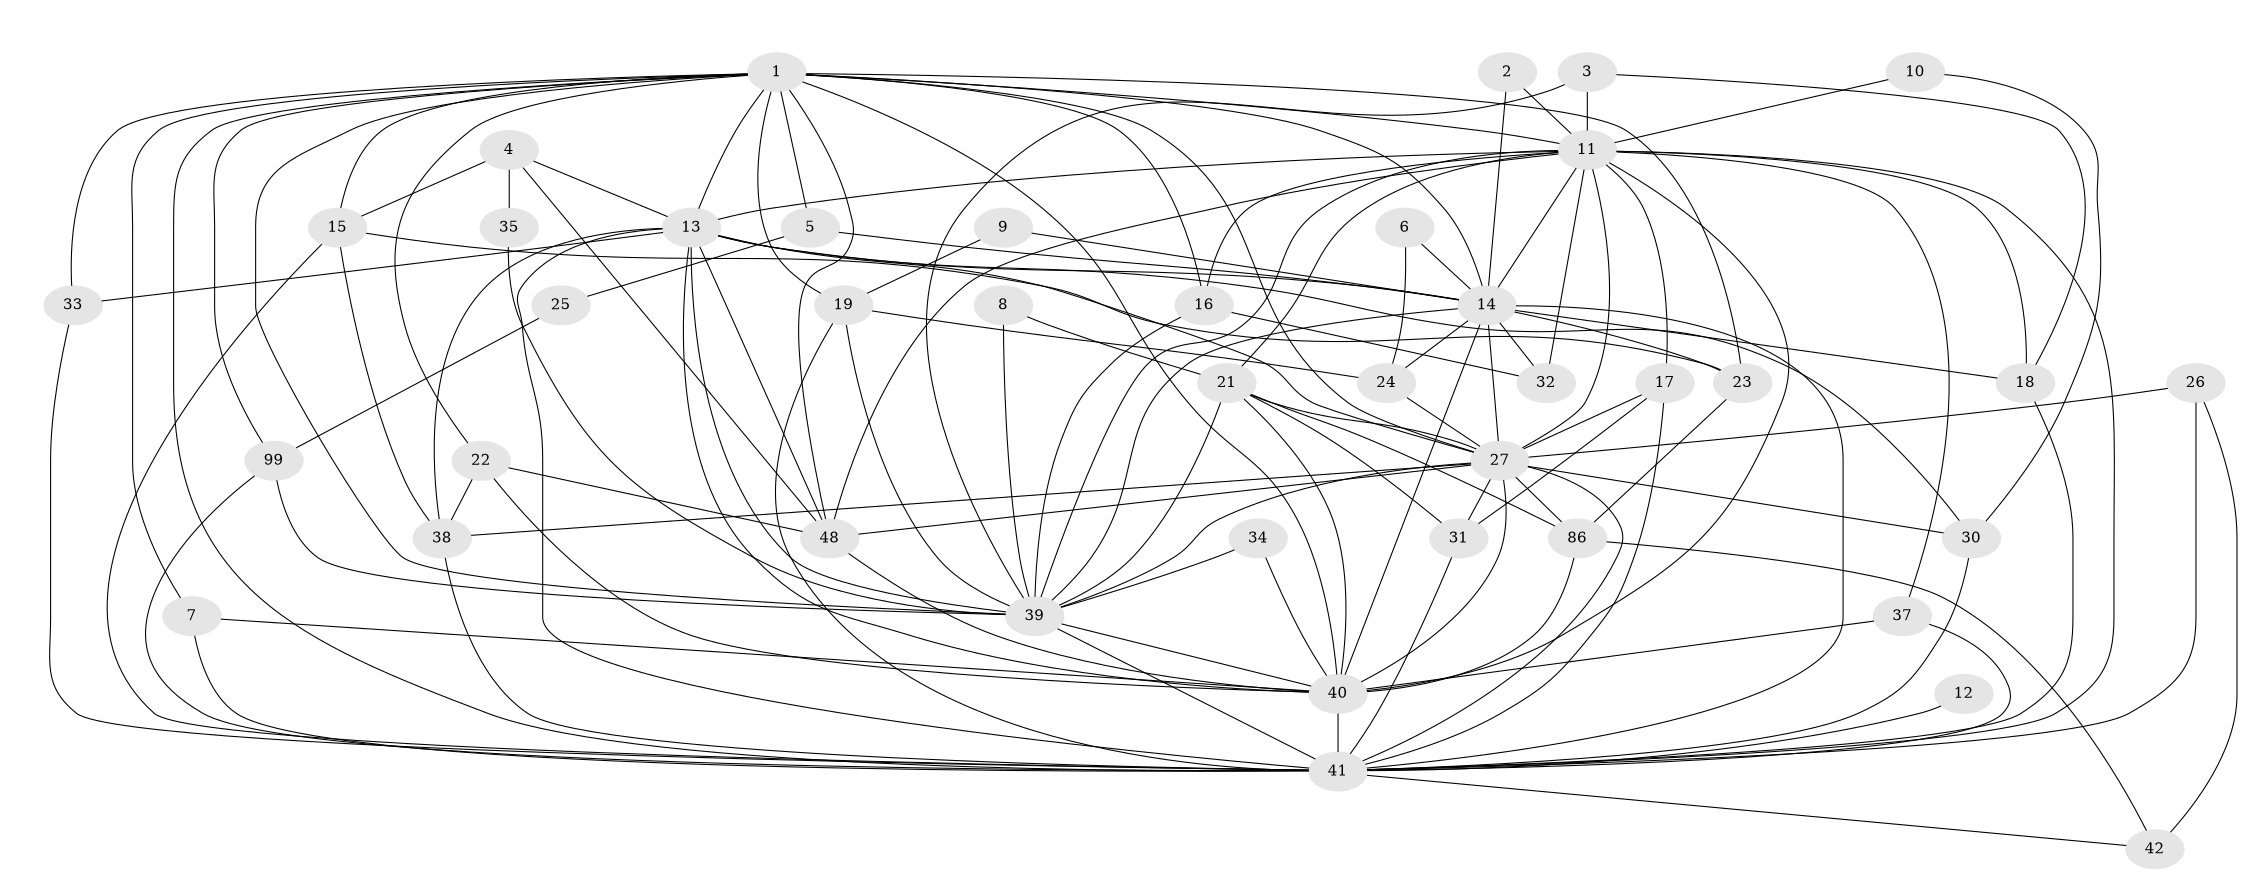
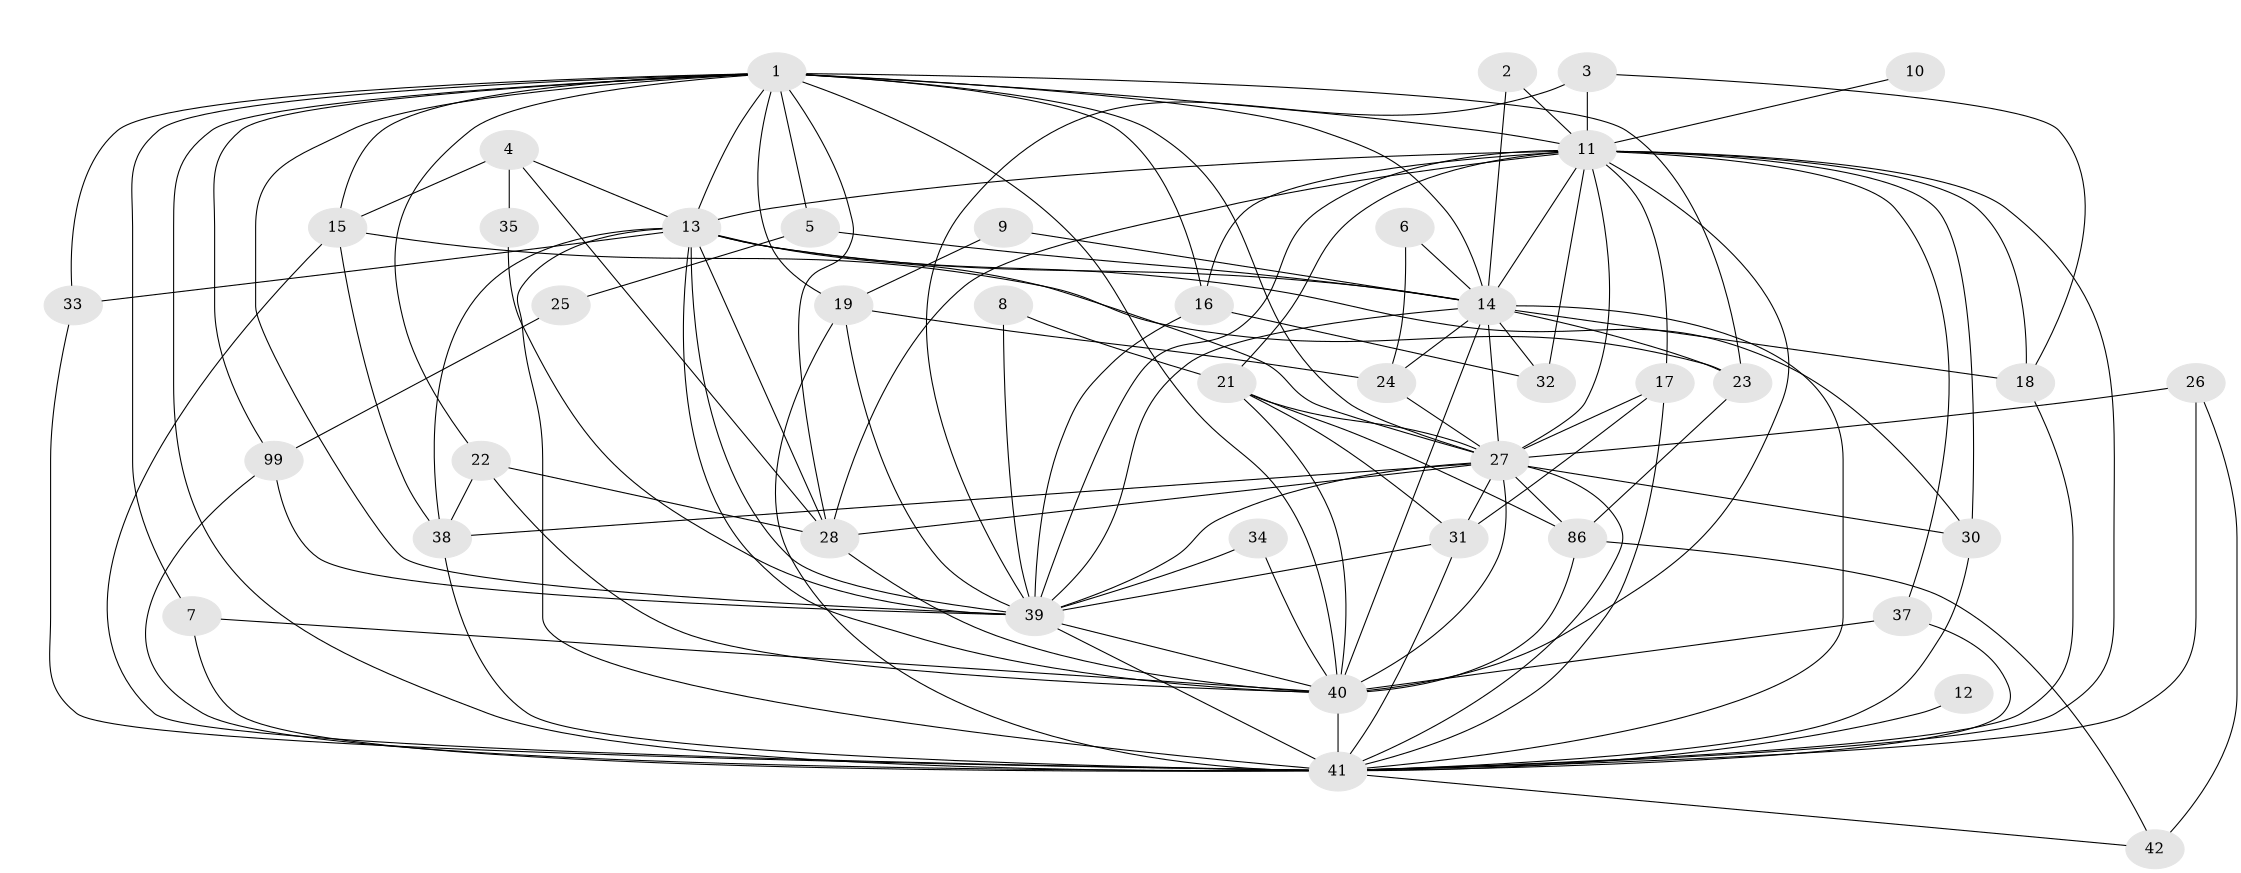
  graph {
    node [color=gray90 style=filled]
    edge [weight=1.0]
    1
    5
    7
    11
    13
    14
    15
    16
    19
    22
    23
    27
-   28 [label=48]
+   28
    n14 [label=99]
    33
    39
    40
    41
    25
    18
    21
    17
    30
    32
    37
    38
    24
    n28 [label=86]
    31
    42
    2
    3
    4
    35
    6
    8
    9
    10
    12
    26
    34
    1 -- 5
    1 -- 7
    1 -- 11 [weight=4.0]
    1 -- 13 [weight=3.0]
    1 -- 14 [weight=3.0]
    1 -- 15 [weight=2.0]
    1 -- 16
    1 -- 19
    1 -- 22
    1 -- 23
    1 -- 27 [weight=4.0]
    1 -- 28
    1 -- n14 [weight=2.0]
    1 -- 33
    1 -- 39 [weight=3.0]
    1 -- 40 [weight=2.0]
    1 -- 41 [weight=3.0]
    5 -- 14
    5 -- 25
    7 -- 40 [weight=2.0]
    7 -- 41
    11 -- 13
    11 -- 14
    11 -- 16
    11 -- 27 [weight=2.0]
    11 -- 28
    11 -- 39
    11 -- 40 [weight=2.0]
    11 -- 41
    11 -- 18 [weight=2.0]
    11 -- 21
    11 -- 17
-   10 -- 30
+   11 -- 30
    11 -- 32
    11 -- 37
    13 -- 14
    13 -- 27 [weight=2.0]
    13 -- 28
    13 -- 33 [weight=2.0]
    13 -- 39 [weight=2.0]
    13 -- 40
    13 -- 41 [weight=2.0]
    13 -- 30
    13 -- 38
    14 -- 23
    14 -- 27 [weight=3.0]
    14 -- 39
    14 -- 40
    14 -- 41 [weight=2.0]
    14 -- 18
    14 -- 32
    14 -- 24
    15 -- 23
    15 -- 41
    15 -- 38
    16 -- 39 [weight=2.0]
    16 -- 32
    19 -- 39 [weight=2.0]
    19 -- 41
    19 -- 24
    22 -- 28
    22 -- 40
    22 -- 38
    23 -- n28
    27 -- 28
    27 -- 39 [weight=3.0]
    27 -- 40 [weight=3.0]
    27 -- 41 [weight=2.0]
    27 -- 30
    27 -- 38
    27 -- n28
    27 -- 31
    28 -- 40
    n14 -- 39 [weight=2.0]
    n14 -- 41
    33 -- 41
    39 -- 40 [weight=2.0]
    39 -- 41
    40 -- 41 [weight=2.0]
    41 -- 42
    25 -- n14
    18 -- 41
    21 -- 27
-   21 -- 39
+   31 -- 39
    21 -- 40
    21 -- n28
    21 -- 31
    17 -- 27
    17 -- 41
    17 -- 31
    30 -- 41
    37 -- 40
    37 -- 41
    38 -- 41
    24 -- 27 [weight=2.0]
    n28 -- 40
    n28 -- 42
    31 -- 41
    2 -- 11
    2 -- 14
    3 -- 11
    3 -- 39
    3 -- 18
    4 -- 13
    4 -- 15
    4 -- 28
    4 -- 35 [weight=2.0]
    35 -- 39
    6 -- 14
    6 -- 24
    8 -- 39
    8 -- 21
    9 -- 14 [weight=2.0]
    9 -- 19
    10 -- 11
    12 -- 41
    26 -- 27
    26 -- 41
    26 -- 42
    34 -- 39
    34 -- 40
  }
